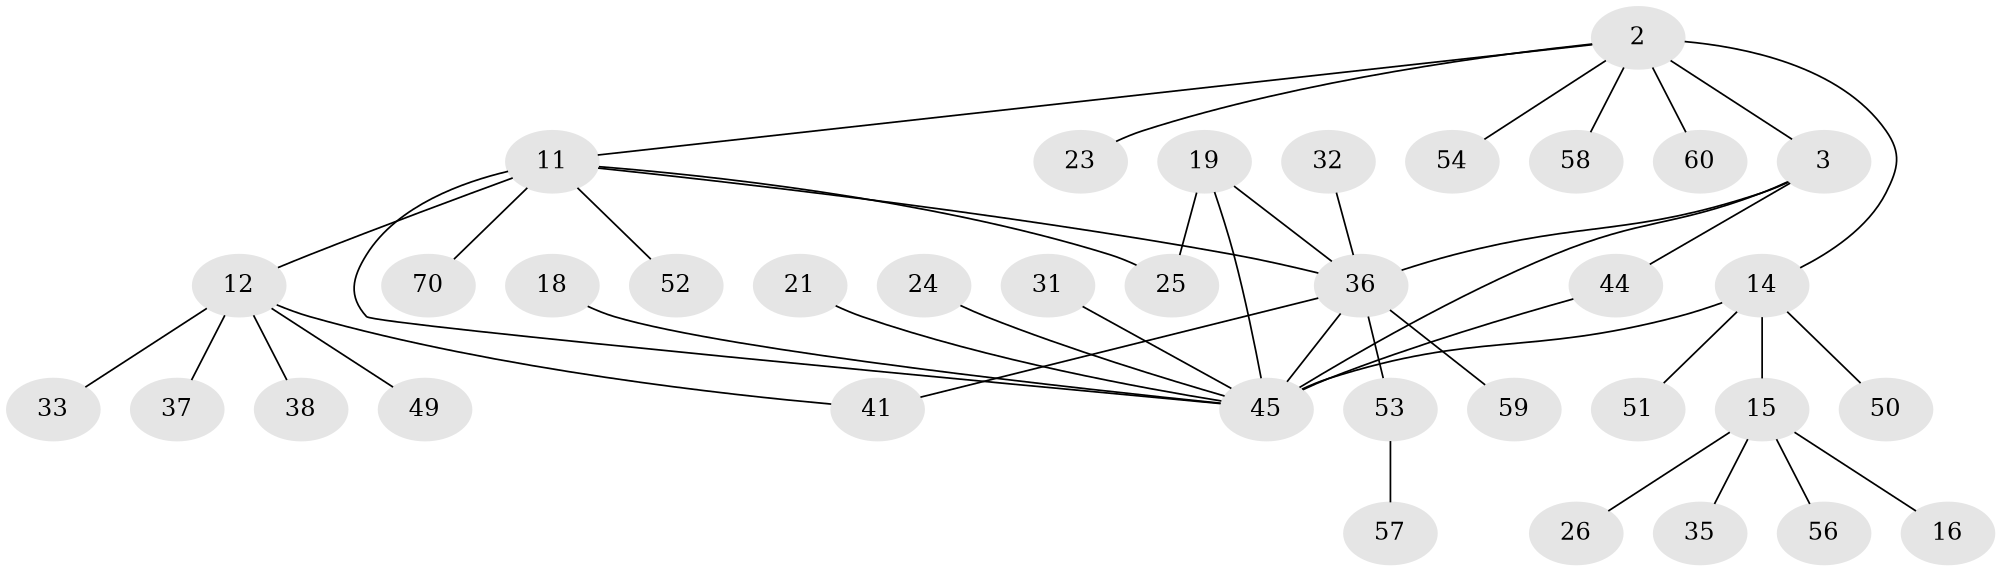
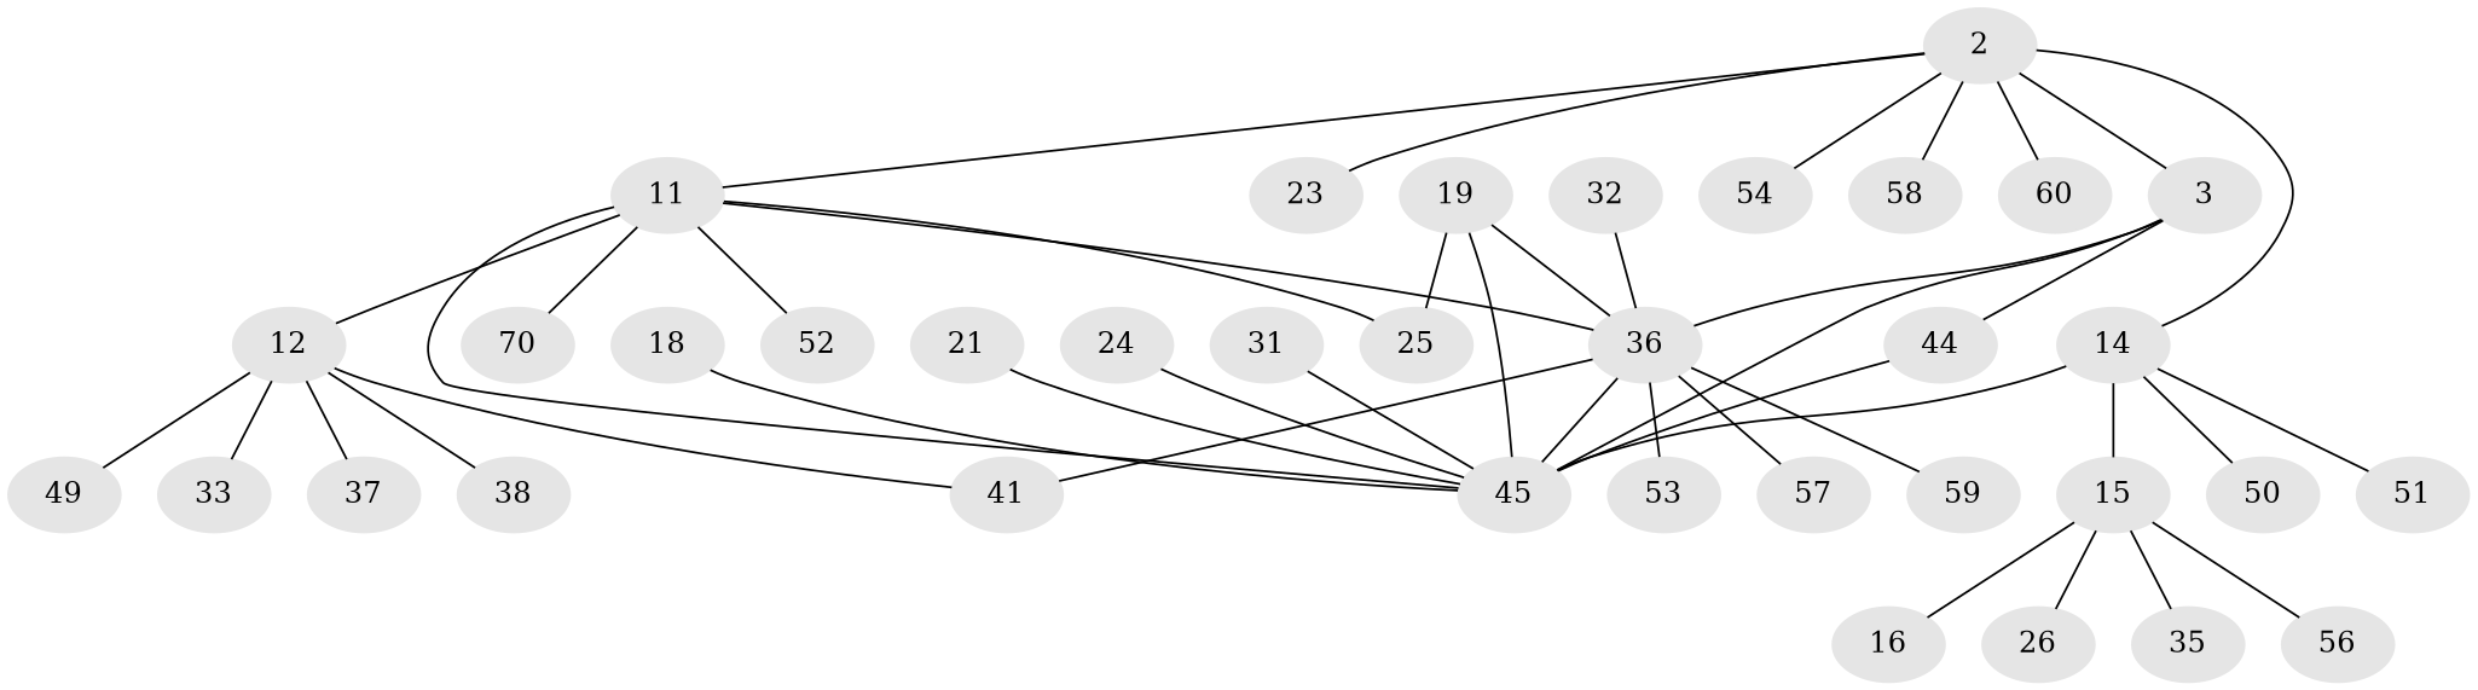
  graph {
    node [color=gray90 style=filled]
    2 [super="+1"]
    3
    11 [super="+10"]
    14
    23
    54 [super="+30"]
    58
    60
    36 [super="+8+22"]
    44
    45 [super="+5+17+9"]
    12
    25
    n14 [label=70]
    52 [super="+42+47"]
    15 [super="+13"]
    50
    51
    41
    53
    57
    59
    33
    37
    38 [super="+29"]
    49
    16
    26
    35
    56 [super="+48+55"]
    18
    19 [super="+6"]
    21
    24 [super="+20"]
    31
    32
    2 -- 3 [weight=2]
    2 -- 11
    2 -- 14
    2 -- 23
    2 -- 54
    2 -- 58
    2 -- 60
    3 -- 36
    3 -- 44
    3 -- 45
    11 -- 36
    11 -- 45
    11 -- 12 [weight=2]
    11 -- 25
    11 -- n14
    11 -- 52
    14 -- 45 [weight=2]
    14 -- 15 [weight=2]
    14 -- 50
    14 -- 51
    36 -- 45 [weight=2]
    36 -- 41
    36 -- 53
-   53 -- 57
+   36 -- 57
    36 -- 59
    44 -- 45
    12 -- 41
    12 -- 33
    12 -- 37
    12 -- 38
    12 -- 49
    15 -- 16
    15 -- 26
    15 -- 35
    15 -- 56
    18 -- 45
    19 -- 36
    19 -- 45 [weight=4]
    19 -- 25
    21 -- 45
    24 -- 45 [weight=2]
    31 -- 45
    32 -- 36
  }
